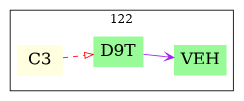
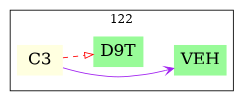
  strict digraph {
    rankdir=LR
    node [fillcolor=palegreen fontsize=20 shape=plaintext style=filled]
    n1 [label=VEH]
    n2 [label=D9T]
    n3 [fillcolor=lightyellow label=C3]
    subgraph cluster_1 {
      label=122
      labeldoc=t
      n1
      n2
      n3
    }
-   n2 -> n1 [arrowhead=vee color=purple style=solid]
+   n3 -> n1 [arrowhead=vee color=purple style=solid]
    n3 -> n2 [arrowhead=onormal color=red style=dashed]
  }
